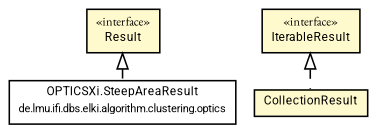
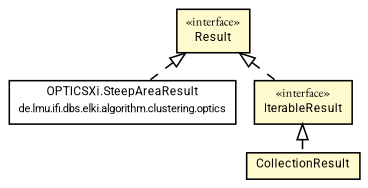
  digraph {
    fontname="EB Garamond"
    nodesep=0.15
    rankdir=TB
    ranksep=0.25
    node [fontcolor=black fontname="EB Garamond" fontsize=8 margin=0 shape=plaintext]
    edge [arrowtail=empty color=black dir=back fontname="EB Garamond" fontsize=7 labelfontname=Roboto labelfontsize=7 style=dashed weight=9]
    n1 [height=0 label=<<table title="de.lmu.ifi.dbs.elki.algorithm.clustering.optics.OPTICSXi.SteepAreaResult" border="0" cellborder="1" cellspacing="0" cellpadding="2" href="../algorithm/clustering/optics/OPTICSXi.SteepAreaResult.html" target="_parent"> 		<tr><td><table border="0" cellspacing="0" cellpadding="1"> 		<tr><td align="center" balign="center"> <font face="Roboto">OPTICSXi.SteepAreaResult</font> </td></tr> 		<tr><td align="center" balign="center"> <font face="Roboto" point-size="7.0">de.lmu.ifi.dbs.elki.algorithm.clustering.optics</font> </td></tr> 		</table></td></tr> 		</table>> width=0]
    n2 [height=0 label=<<table title="de.lmu.ifi.dbs.elki.result.CollectionResult" border="0" cellborder="1" cellspacing="0" cellpadding="2" bgcolor="LemonChiffon" href="CollectionResult.html" target="_parent"> 		<tr><td><table border="0" cellspacing="0" cellpadding="1"> 		<tr><td align="center" balign="center"> <font face="Roboto">CollectionResult</font> </td></tr> 		</table></td></tr> 		</table>> width=0]
    n3 [height=0 label=<<table title="de.lmu.ifi.dbs.elki.result.IterableResult" border="0" cellborder="1" cellspacing="0" cellpadding="2" bgcolor="lemonChiffon" href="IterableResult.html" target="_parent"> 		<tr><td><table border="0" cellspacing="0" cellpadding="1"> 		<tr><td align="center" balign="center"> &#171;interface&#187; </td></tr> 		<tr><td align="center" balign="center"> <font face="Roboto">IterableResult</font> </td></tr> 		</table></td></tr> 		</table>> width=0]
    n4 [height=0 label=<<table title="de.lmu.ifi.dbs.elki.result.Result" border="0" cellborder="1" cellspacing="0" cellpadding="2" bgcolor="LemonChiffon" href="Result.html" target="_parent"> 		<tr><td><table border="0" cellspacing="0" cellpadding="1"> 		<tr><td align="center" balign="center"> &#171;interface&#187; </td></tr> 		<tr><td align="center" balign="center"> <font face="Roboto">Result</font> </td></tr> 		</table></td></tr> 		</table>> width=0]
    n3 -> n2
    n4 -> n1
+   n4 -> n3
  }
